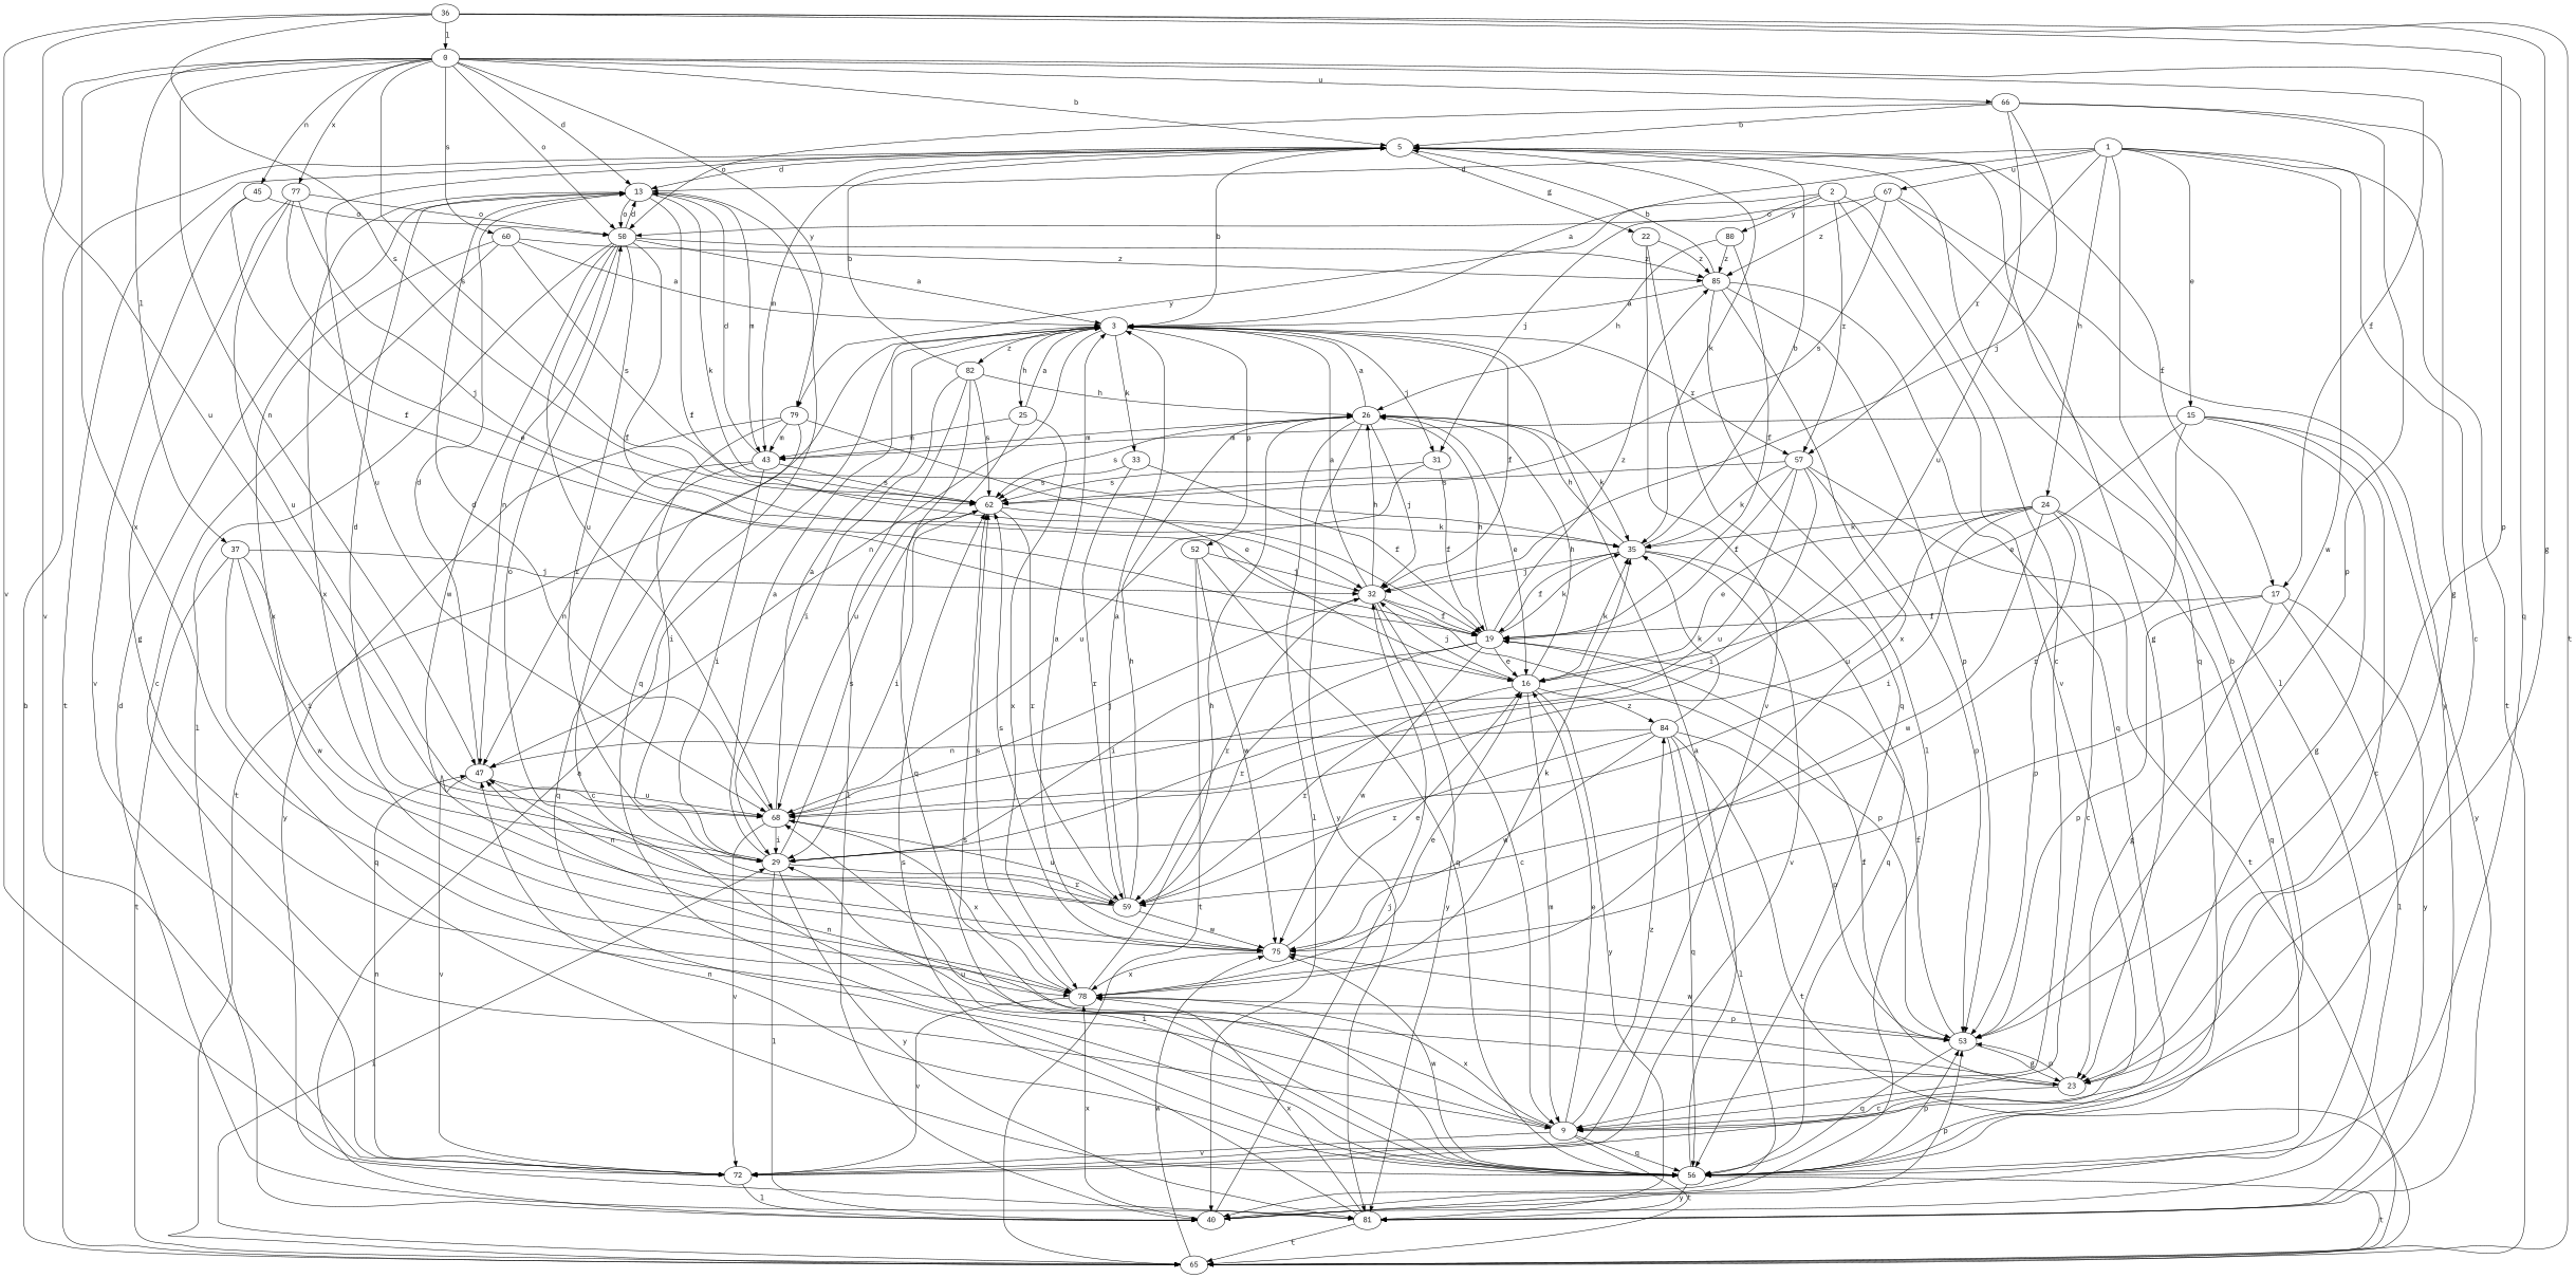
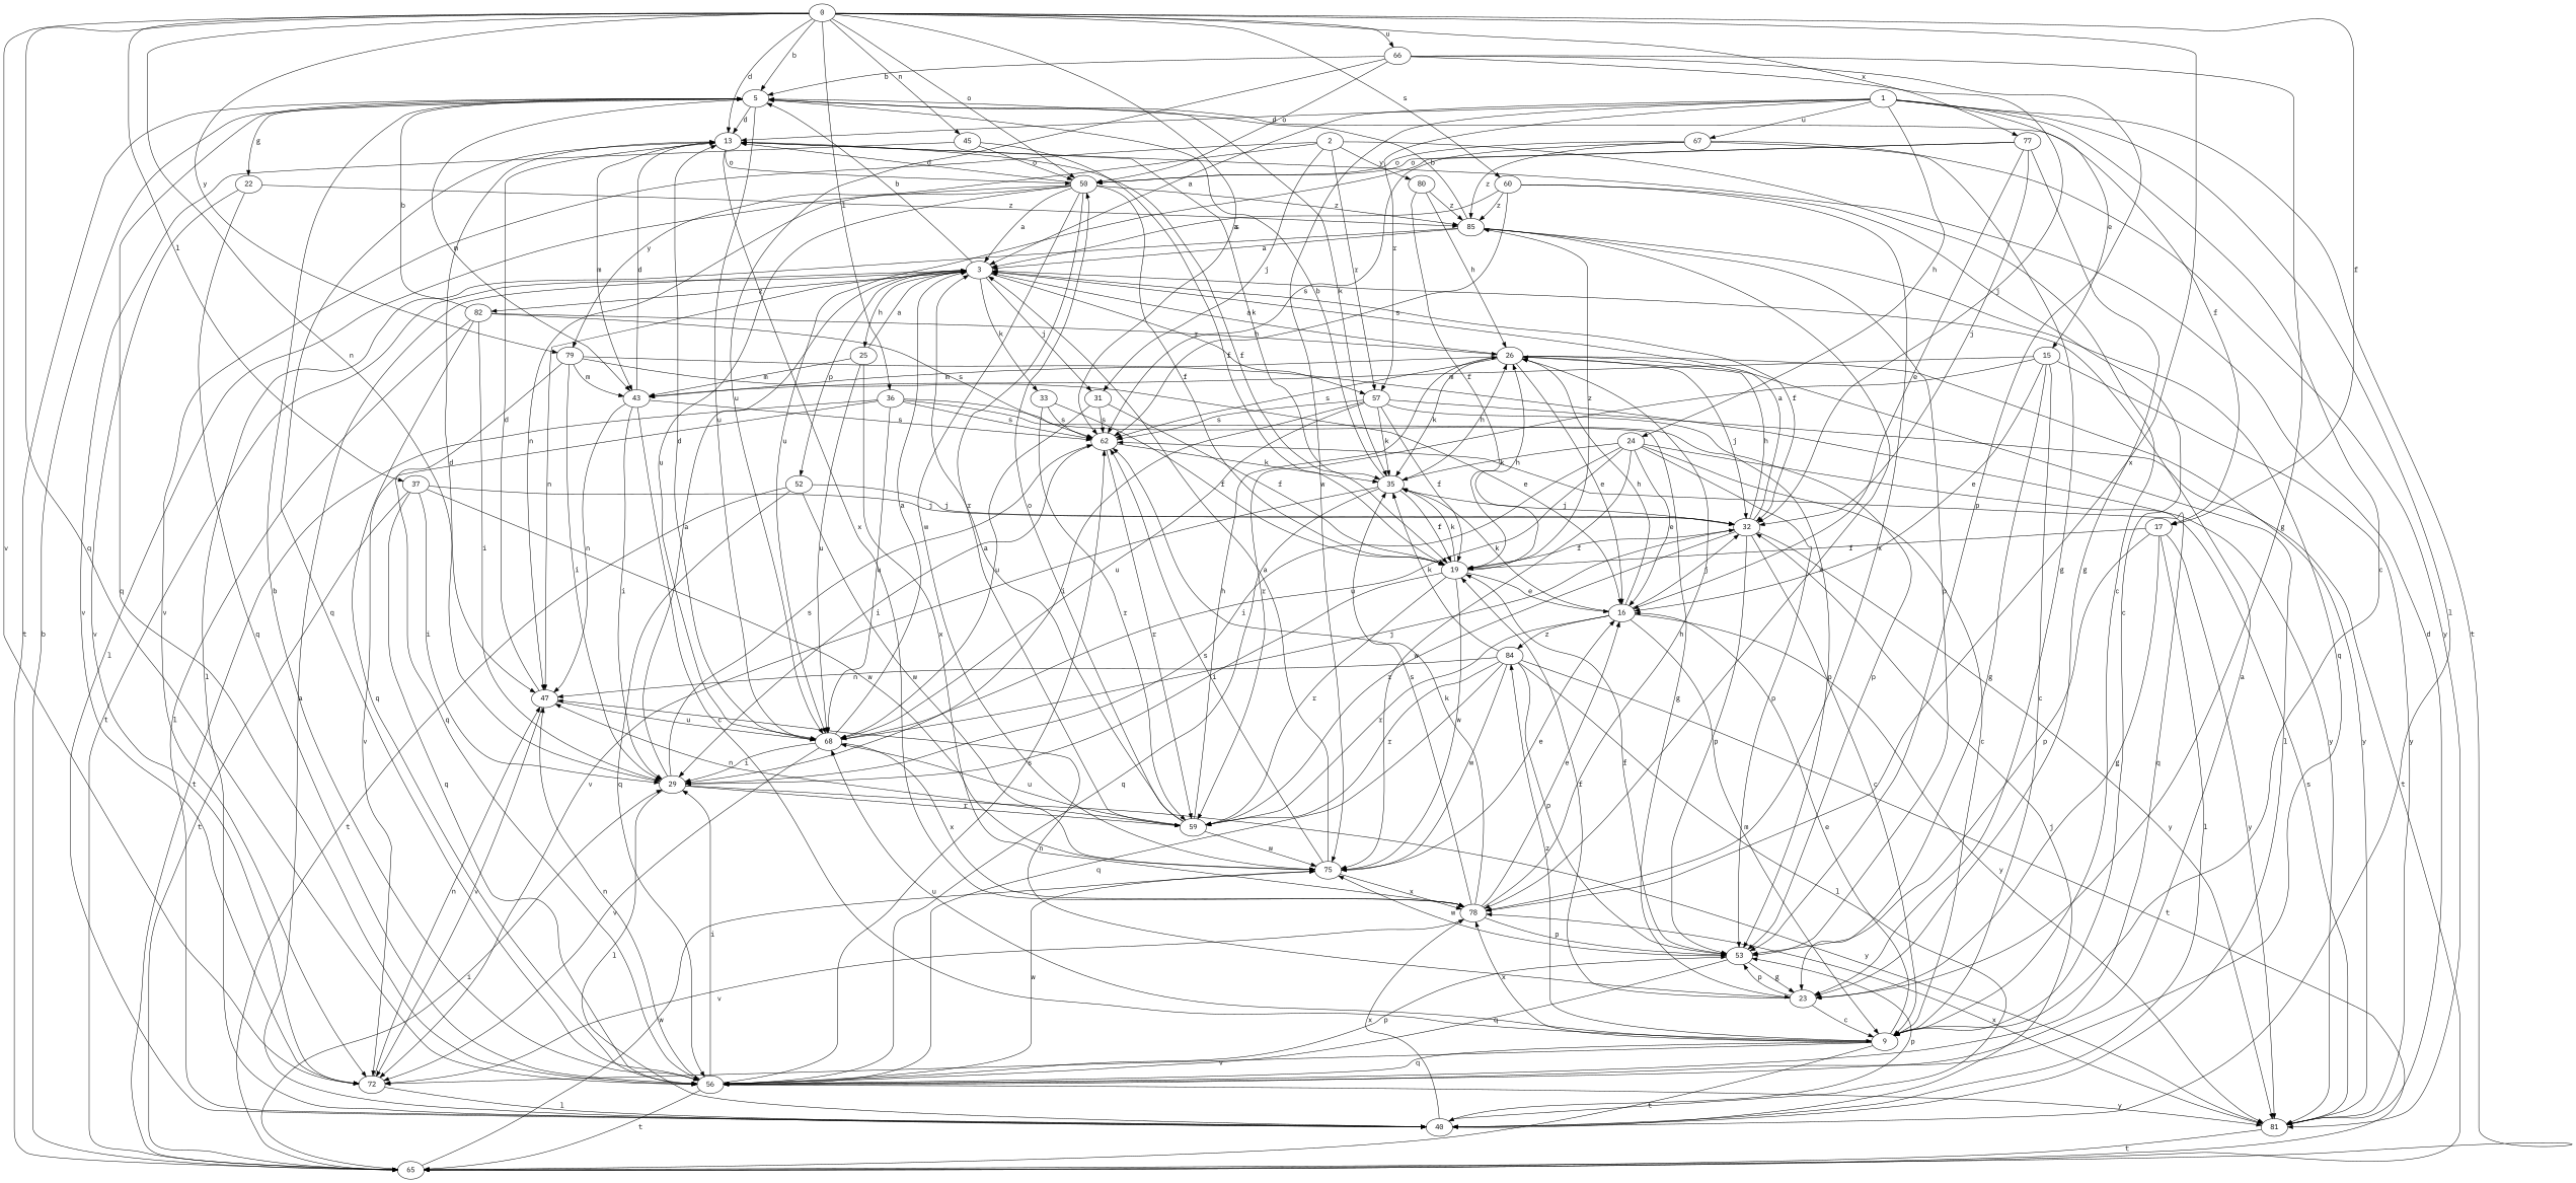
  strict digraph {
    fontname="IBM Plex Mono"
    node [fontname="IBM Plex Mono"]
    edge [fontname="IBM Plex Mono"]
    0
    5
    13
    17
    36
    37
    45
    47
    50
    56
    60
    62
    66
    72
    77
    78
    79
    65
    22
    35
    43
    68
    19
    40
    23
    81
    53
    75
    32
    29
    3
    59
    85
    9
    16
    26
    1
    15
    24
    57
    67
    31
    25
    33
    52
    82
    84
    2
    80
    0 -> 5 [label=b]
    0 -> 13 [label=d]
    0 -> 17 [label=f]
-   36 -> 0 [label=l]
+   0 -> 36 [label=l]
    0 -> 37 [label=l]
    0 -> 45 [label=n]
    0 -> 47 [label=n]
    0 -> 50 [label=o]
    0 -> 56 [label=q]
    0 -> 60 [label=s]
    0 -> 62 [label=s]
    0 -> 66 [label=u]
    0 -> 72 [label=v]
    0 -> 77 [label=x]
    0 -> 78 [label=x]
    0 -> 79 [label=y]
    5 -> 13 [label=d]
    5 -> 17 [label=f]
    5 -> 56 [label=q]
    5 -> 65 [label=t]
    5 -> 22 [label=g]
    5 -> 35 [label=k]
    5 -> 43 [label=m]
    5 -> 68 [label=u]
    13 -> 50 [label=o]
    13 -> 56 [label=q]
    13 -> 78 [label=x]
    13 -> 35 [label=k]
    13 -> 43 [label=m]
    13 -> 19 [label=f]
    17 -> 19 [label=f]
    17 -> 40 [label=l]
    17 -> 23 [label=g]
    17 -> 81 [label=y]
    17 -> 53 [label=p]
    36 -> 62 [label=s]
    36 -> 72 [label=v]
    36 -> 65 [label=t]
    36 -> 68 [label=u]
    36 -> 23 [label=g]
    36 -> 53 [label=p]
    37 -> 56 [label=q]
    37 -> 65 [label=t]
    37 -> 75 [label=w]
    37 -> 32 [label=j]
    37 -> 29 [label=i]
    45 -> 50 [label=o]
    45 -> 72 [label=v]
    45 -> 19 [label=f]
    47 -> 13 [label=d]
    47 -> 72 [label=v]
    47 -> 68 [label=u]
    50 -> 13 [label=d]
    50 -> 47 [label=n]
    50 -> 68 [label=u]
    50 -> 19 [label=f]
    50 -> 40 [label=l]
    50 -> 75 [label=w]
    50 -> 3 [label=a]
    50 -> 59 [label=r]
    50 -> 85 [label=z]
    56 -> 5 [label=b]
    56 -> 47 [label=n]
    56 -> 62 [label=s]
    56 -> 65 [label=t]
    56 -> 81 [label=y]
    56 -> 53 [label=p]
    56 -> 75 [label=w]
    56 -> 29 [label=i]
    56 -> 3 [label=a]
    60 -> 62 [label=s]
    60 -> 78 [label=x]
    60 -> 3 [label=a]
    60 -> 85 [label=z]
    60 -> 9 [label=c]
    62 -> 35 [label=k]
    62 -> 29 [label=i]
    62 -> 59 [label=r]
    66 -> 5 [label=b]
    66 -> 50 [label=o]
    66 -> 68 [label=u]
    66 -> 23 [label=g]
    66 -> 53 [label=p]
    66 -> 32 [label=j]
    72 -> 47 [label=n]
    72 -> 40 [label=l]
    77 -> 50 [label=o]
    77 -> 68 [label=u]
    77 -> 23 [label=g]
    77 -> 32 [label=j]
    77 -> 16 [label=e]
    78 -> 62 [label=s]
    78 -> 72 [label=v]
    78 -> 35 [label=k]
    78 -> 53 [label=p]
    78 -> 16 [label=e]
    78 -> 26 [label=h]
    79 -> 56 [label=q]
    79 -> 43 [label=m]
    79 -> 81 [label=y]
    79 -> 29 [label=i]
    79 -> 16 [label=e]
    65 -> 5 [label=b]
    65 -> 75 [label=w]
    65 -> 29 [label=i]
    22 -> 56 [label=q]
    22 -> 72 [label=v]
    22 -> 85 [label=z]
    35 -> 5 [label=b]
    35 -> 56 [label=q]
    35 -> 72 [label=v]
    35 -> 19 [label=f]
    35 -> 32 [label=j]
    35 -> 26 [label=h]
    43 -> 13 [label=d]
    43 -> 47 [label=n]
    43 -> 62 [label=s]
    43 -> 29 [label=i]
    43 -> 9 [label=c]
    68 -> 13 [label=d]
    68 -> 72 [label=v]
    68 -> 78 [label=x]
    68 -> 32 [label=j]
    68 -> 29 [label=i]
    68 -> 3 [label=a]
    19 -> 35 [label=k]
    19 -> 75 [label=w]
    19 -> 29 [label=i]
    19 -> 59 [label=r]
    19 -> 85 [label=z]
    19 -> 16 [label=e]
    19 -> 26 [label=h]
    40 -> 78 [label=x]
    40 -> 53 [label=p]
    40 -> 32 [label=j]
    40 -> 3 [label=a]
    23 -> 47 [label=n]
    23 -> 19 [label=f]
    23 -> 53 [label=p]
    23 -> 9 [label=c]
    81 -> 13 [label=d]
    81 -> 62 [label=s]
    81 -> 78 [label=x]
    81 -> 65 [label=t]
    53 -> 56 [label=q]
    53 -> 19 [label=f]
    53 -> 23 [label=g]
    53 -> 75 [label=w]
    75 -> 62 [label=s]
    75 -> 78 [label=x]
    75 -> 3 [label=a]
    75 -> 16 [label=e]
    32 -> 19 [label=f]
    32 -> 81 [label=y]
    32 -> 53 [label=p]
    32 -> 3 [label=a]
    32 -> 59 [label=r]
    32 -> 9 [label=c]
    32 -> 26 [label=h]
    29 -> 13 [label=d]
    29 -> 62 [label=s]
    29 -> 40 [label=l]
    29 -> 81 [label=y]
    29 -> 3 [label=a]
    29 -> 59 [label=r]
    3 -> 5 [label=b]
    3 -> 47 [label=n]
    3 -> 65 [label=t]
    3 -> 32 [label=f]
    3 -> 57 [label=r]
    3 -> 31 [label=j]
    3 -> 25 [label=h]
    3 -> 33 [label=k]
    3 -> 52 [label=p]
    3 -> 82 [label=z]
    59 -> 47 [label=n]
    59 -> 50 [label=o]
    59 -> 68 [label=u]
    59 -> 75 [label=w]
    59 -> 3 [label=a]
    59 -> 26 [label=h]
    85 -> 5 [label=b]
    85 -> 56 [label=q]
    85 -> 78 [label=x]
    85 -> 40 [label=l]
    85 -> 53 [label=p]
    85 -> 3 [label=a]
    9 -> 56 [label=q]
    9 -> 72 [label=v]
    9 -> 78 [label=x]
    9 -> 65 [label=t]
    9 -> 68 [label=u]
    9 -> 16 [label=e]
    9 -> 84 [label=z]
    16 -> 35 [label=k]
    16 -> 81 [label=y]
    16 -> 32 [label=j]
    16 -> 59 [label=r]
    16 -> 9 [label=m]
    16 -> 26 [label=h]
    16 -> 84 [label=z]
    26 -> 62 [label=s]
    26 -> 35 [label=k]
    26 -> 43 [label=m]
    26 -> 40 [label=l]
    26 -> 81 [label=y]
    26 -> 32 [label=j]
    26 -> 3 [label=a]
    26 -> 16 [label=e]
    1 -> 13 [label=d]
    1 -> 65 [label=t]
    1 -> 40 [label=l]
    1 -> 75 [label=w]
    1 -> 3 [label=a]
    1 -> 9 [label=c]
    1 -> 15 [label=e]
    1 -> 24 [label=h]
    1 -> 57 [label=r]
    1 -> 67 [label=u]
    15 -> 43 [label=m]
    15 -> 23 [label=g]
    15 -> 81 [label=y]
    15 -> 59 [label=r]
    15 -> 9 [label=c]
    15 -> 16 [label=e]
    24 -> 56 [label=q]
    24 -> 35 [label=k]
    24 -> 68 [label=u]
    24 -> 53 [label=p]
    24 -> 75 [label=w]
    24 -> 29 [label=i]
    24 -> 9 [label=c]
    24 -> 16 [label=e]
    57 -> 62 [label=s]
    57 -> 65 [label=t]
    57 -> 35 [label=k]
    57 -> 68 [label=u]
    57 -> 19 [label=f]
    57 -> 53 [label=p]
    57 -> 29 [label=i]
    67 -> 50 [label=o]
    67 -> 62 [label=s]
    67 -> 23 [label=g]
    67 -> 81 [label=y]
    67 -> 85 [label=z]
    31 -> 62 [label=s]
    31 -> 68 [label=u]
    31 -> 19 [label=f]
    25 -> 78 [label=x]
    25 -> 43 [label=m]
    25 -> 68 [label=u]
    25 -> 3 [label=a]
    33 -> 62 [label=s]
    33 -> 19 [label=f]
    33 -> 59 [label=r]
    52 -> 56 [label=q]
    52 -> 65 [label=t]
    52 -> 75 [label=w]
    52 -> 32 [label=j]
    82 -> 5 [label=b]
    82 -> 56 [label=q]
    82 -> 62 [label=s]
    82 -> 40 [label=l]
    82 -> 29 [label=i]
    82 -> 26 [label=h]
    84 -> 47 [label=n]
    84 -> 56 [label=q]
    84 -> 65 [label=t]
    84 -> 35 [label=k]
    84 -> 40 [label=l]
    84 -> 53 [label=p]
    84 -> 75 [label=w]
    84 -> 59 [label=r]
    2 -> 72 [label=v]
    2 -> 79 [label=y]
    2 -> 9 [label=c]
    2 -> 57 [label=r]
    2 -> 31 [label=j]
    2 -> 80 [label=y]
    80 -> 19 [label=f]
    80 -> 85 [label=z]
    80 -> 26 [label=h]
  }
